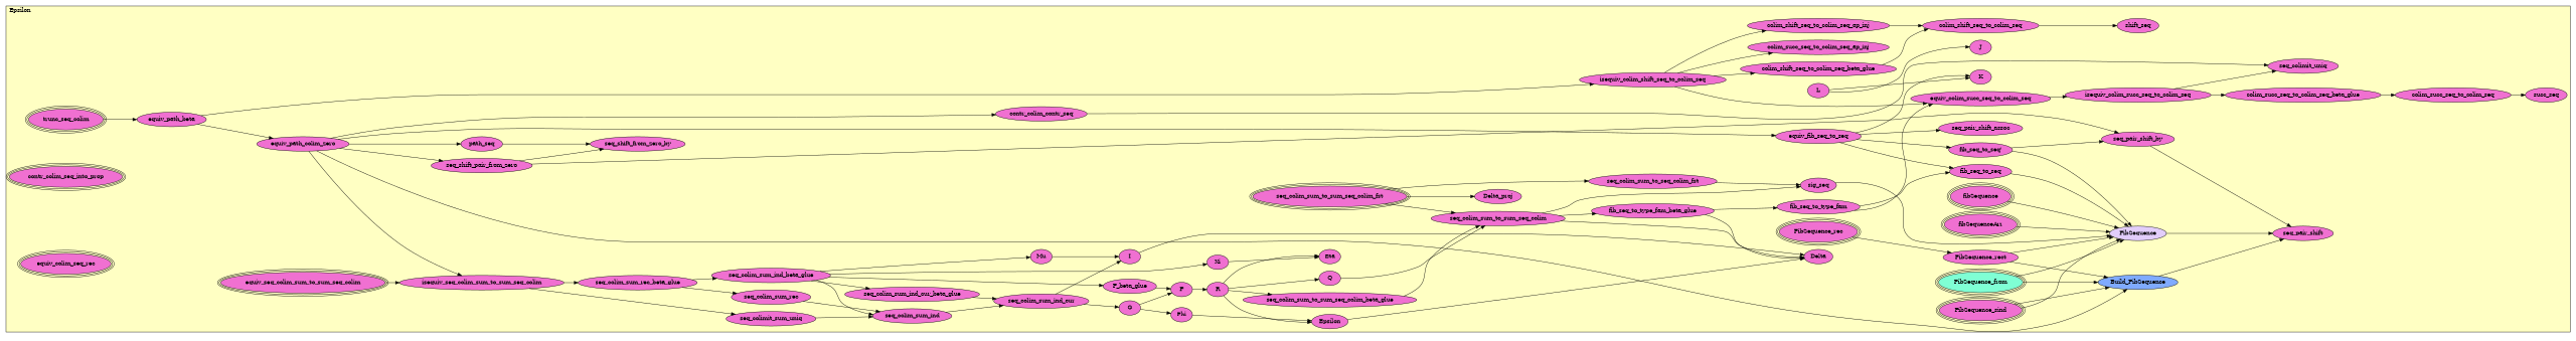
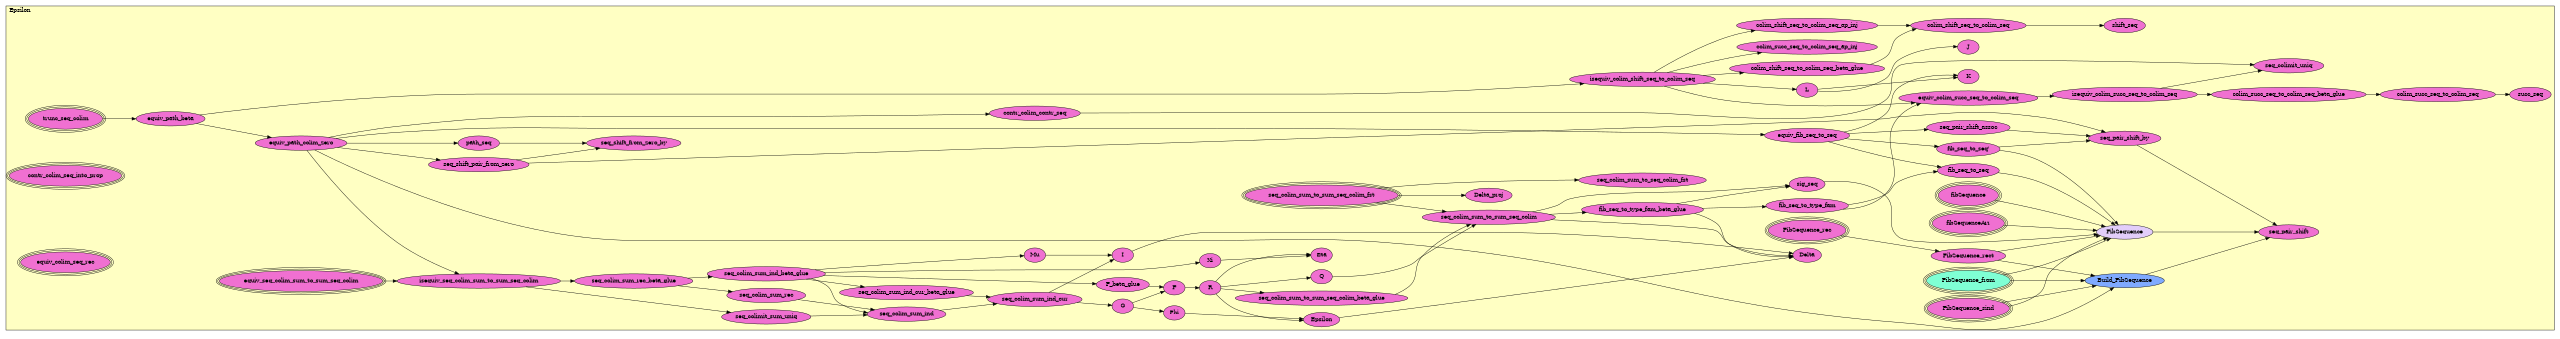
  digraph {
    rankdir=LR
    node [fillcolor="#F070D1" style=filled]
    n1 [label=trunc_seq_colim peripheries=3]
    n2 [label=equiv_path_beta]
    n3 [label=equiv_path_colim_zero]
    n4 [label=path_seq]
    n5 [label=seq_colim_sum_to_sum_seq_colim_fst peripheries=3]
    n6 [label=equiv_seq_colim_sum_to_sum_seq_colim peripheries=3]
    n7 [label=isequiv_seq_colim_sum_to_sum_seq_colim]
    n8 [label=seq_colimit_sum_uniq]
    n9 [label=seq_colim_sum_rec_beta_glue]
    n10 [label=seq_colim_sum_rec]
    n11 [label=seq_colim_sum_ind_beta_glue]
    n12 [label=Mu]
    n13 [label=Xi]
    n14 [label=seq_colim_sum_ind]
    n15 [label=seq_colim_sum_ind_cur_beta_glue]
    n16 [label=seq_colim_sum_ind_cur]
    n17 [label=I]
    n18 [label=G]
    n19 [label=Phi]
    n20 [label=F_beta_glue]
    n21 [label=F]
    n22 [label=R]
    n23 [label=Epsilon]
    n24 [label=Eta]
    n25 [label=Q]
    n26 [label=seq_colim_sum_to_sum_seq_colim_beta_glue]
    n27 [label=seq_colim_sum_to_sum_seq_colim]
    n28 [label=Delta_proj]
    n29 [label=Delta]
    n30 [label=fib_seq_to_type_fam_beta_glue]
    n31 [label=fib_seq_to_type_fam]
    n32 [label=equiv_fib_seq_to_seq]
    n33 [label="fib_seq_to_seq'"]
    n34 [label=fib_seq_to_seq]
    n35 [label=seq_colim_sum_to_seq_colim_fst]
    n36 [label=sig_seq]
    n37 [label=fibSequenceArr peripheries=3]
    n38 [label=fibSequence peripheries=3]
    n39 [label=FibSequence_sind peripheries=3]
    n40 [label=FibSequence_rec peripheries=3]
    n41 [fillcolor="#7FFFD4" label=FibSequence_from peripheries=3]
    n42 [label=FibSequence_rect]
    n43 [fillcolor="#7FAAFF" label=Build_FibSequence]
    n44 [fillcolor="#E2CDFA" label=FibSequence]
    n45 [label=contr_colim_contr_seq]
    n46 [label=isequiv_colim_shift_seq_to_colim_seq]
    n47 [label=L]
    n48 [label=K]
    n49 [label=J]
    n50 [label=colim_shift_seq_to_colim_seq_ap_inj]
    n51 [label=colim_shift_seq_to_colim_seq_beta_glue]
    n52 [label=colim_shift_seq_to_colim_seq]
    n53 [label=equiv_colim_succ_seq_to_colim_seq]
    n54 [label=isequiv_colim_succ_seq_to_colim_seq]
    n55 [label=colim_succ_seq_to_colim_seq_ap_inj]
    n56 [label=colim_succ_seq_to_colim_seq_beta_glue]
    n57 [label=colim_succ_seq_to_colim_seq]
    n58 [label=shift_seq]
    n59 [label=succ_seq]
    n60 [label=seq_colimit_uniq]
    n61 [label=seq_shift_pair_from_zero]
    n62 [label=seq_pair_shift_assoc]
    n63 [label=seq_pair_shift_by]
    n64 [label=seq_pair_shift]
    n65 [label=seq_shift_from_zero_by]
    n66 [label=contr_colim_seq_into_prop peripheries=3]
    n67 [label=equiv_colim_seq_rec peripheries=3]
    subgraph cluster_1 {
      fillcolor="#FFFFC3"
      label=Epsilon
      labeljust=l
      style=filled
      n1
      n2
      n3
      n4
      n5
      n6
      n7
      n8
      n9
      n10
      n11
      n12
      n13
      n14
      n15
      n16
      n17
      n18
      n19
      n20
      n21
      n22
      n23
      n24
      n25
      n26
      n27
      n28
      n29
      n30
      n31
      n32
      n33
      n34
      n35
      n36
      n37
      n38
      n39
      n40
      n41
      n42
      n43
      n44
      n45
      n46
      n47
      n48
      n49
      n50
      n51
      n52
      n53
      n54
      n55
      n56
      n57
      n58
      n59
      n60
      n61
      n62
      n63
      n64
      n65
      n66
      n67
    }
    n1 -> n2
    n2 -> n3
    n2 -> n46
    n3 -> n4
    n3 -> n7
    n3 -> n32
    n3 -> n43
    n3 -> n45
    n3 -> n61
    n4 -> n65
    n5 -> n27
    n5 -> n28
    n5 -> n35
    n6 -> n7
    n7 -> n8
    n7 -> n9
    n8 -> n14
    n9 -> n10
    n9 -> n11
    n10 -> n14
    n11 -> n12
    n11 -> n13
    n11 -> n14
    n11 -> n15
    n11 -> n20
    n12 -> n17
    n13 -> n24
    n14 -> n16
    n15 -> n16
    n16 -> n17
    n16 -> n18
    n17 -> n29
    n18 -> n19
    n18 -> n21
    n19 -> n23
    n20 -> n21
    n21 -> n22
    n22 -> n23
    n22 -> n24
    n22 -> n25
    n22 -> n26
    n23 -> n29
    n25 -> n27
    n26 -> n27
    n27 -> n29
    n27 -> n30
    n27 -> n36
    n30 -> n29
    n30 -> n31
    n31 -> n34
    n31 -> n53
    n32 -> n33
    n32 -> n34
    n32 -> n48
    n32 -> n62
    n33 -> n44
    n33 -> n63
    n34 -> n44
-   n35 -> n36
+   n30 -> n36
    n36 -> n44
    n37 -> n44
    n38 -> n44
    n39 -> n43
    n39 -> n44
    n40 -> n42
    n41 -> n43
    n41 -> n44
    n42 -> n43
    n42 -> n44
    n43 -> n64
    n44 -> n64
    n45 -> n60
+   n46 -> n47
    n46 -> n50
    n46 -> n51
    n46 -> n53
    n46 -> n55
    n47 -> n48
    n47 -> n49
    n50 -> n52
    n51 -> n52
    n52 -> n58
    n53 -> n54
    n54 -> n56
    n54 -> n60
    n56 -> n57
    n57 -> n59
    n61 -> n63
    n61 -> n65
+   n62 -> n63
    n63 -> n64
  }
